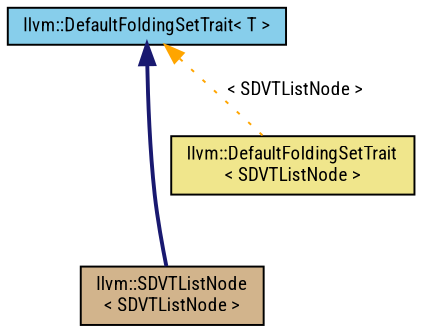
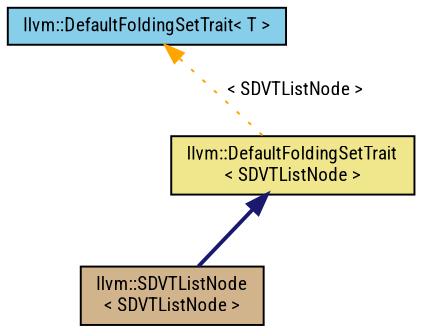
  digraph {
    fontname="Roboto Condensed"
    node [color=black fontname="Roboto Condensed" fontsize=10 shape=box style=filled]
    edge [dir=back fontname="Roboto Condensed" fontsize=10 labelfontname=Helvetica labelfontsize=10]
    n1 [fillcolor=tan fontcolor=black height=0.2 label="llvm::SDVTListNode\l\< SDVTListNode \>" width=0.4]
    n2 [fillcolor=khaki height=0.2 label="llvm::DefaultFoldingSetTrait\l\< SDVTListNode \>" width=0.4]
    n3 [fillcolor=skyblue height=0.2 label="llvm::DefaultFoldingSetTrait\< T \>" width=0.4]
-   n3 -> n1 [color=midnightblue style=bold]
+   n2 -> n1 [color=midnightblue style=bold]
    n3 -> n2 [color=orange label=" \< SDVTListNode \>" style=dotted]
  }
